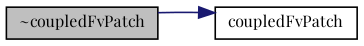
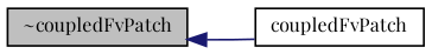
  digraph {
    rankdir=LR
    fontname="Playfair Display"
    node [color=black fontname="Playfair Display" fontsize=10 shape=record]
    n1 [fillcolor=grey75 fontcolor=black height=0.2 label="~coupledFvPatch" style=filled width=0.4]
    n2 [height=0.2 label=coupledFvPatch width=0.4]
-   n2 -> n1 [color=midnightblue dir=back fontname="Playfair Display" fontsize=10 labelfontname=FreeSans labelfontsize=10 style=solid]
+   n1 -> n2 [color=midnightblue dir=back fontname="Playfair Display" fontsize=10 labelfontname=FreeSans labelfontsize=10 style=solid]
  }
